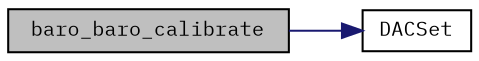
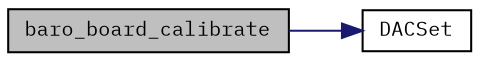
  digraph {
    rankdir=LR
    fontname="IBM Plex Mono"
    node [color=black fontname="IBM Plex Mono" fontsize=10 shape=record style=filled]
-   n1 [fillcolor=grey75 fontcolor=black height=0.2 label=baro_baro_calibrate width=0.4]
+   n1 [fillcolor=grey75 fontcolor=black height=0.2 label=baro_board_calibrate width=0.4]
    n2 [fillcolor=white height=0.2 label=DACSet width=0.4]
    n1 -> n2 [color=midnightblue fontname="IBM Plex Mono" fontsize=10 labelfontname=FreeSans labelfontsize=10 style=solid]
  }
